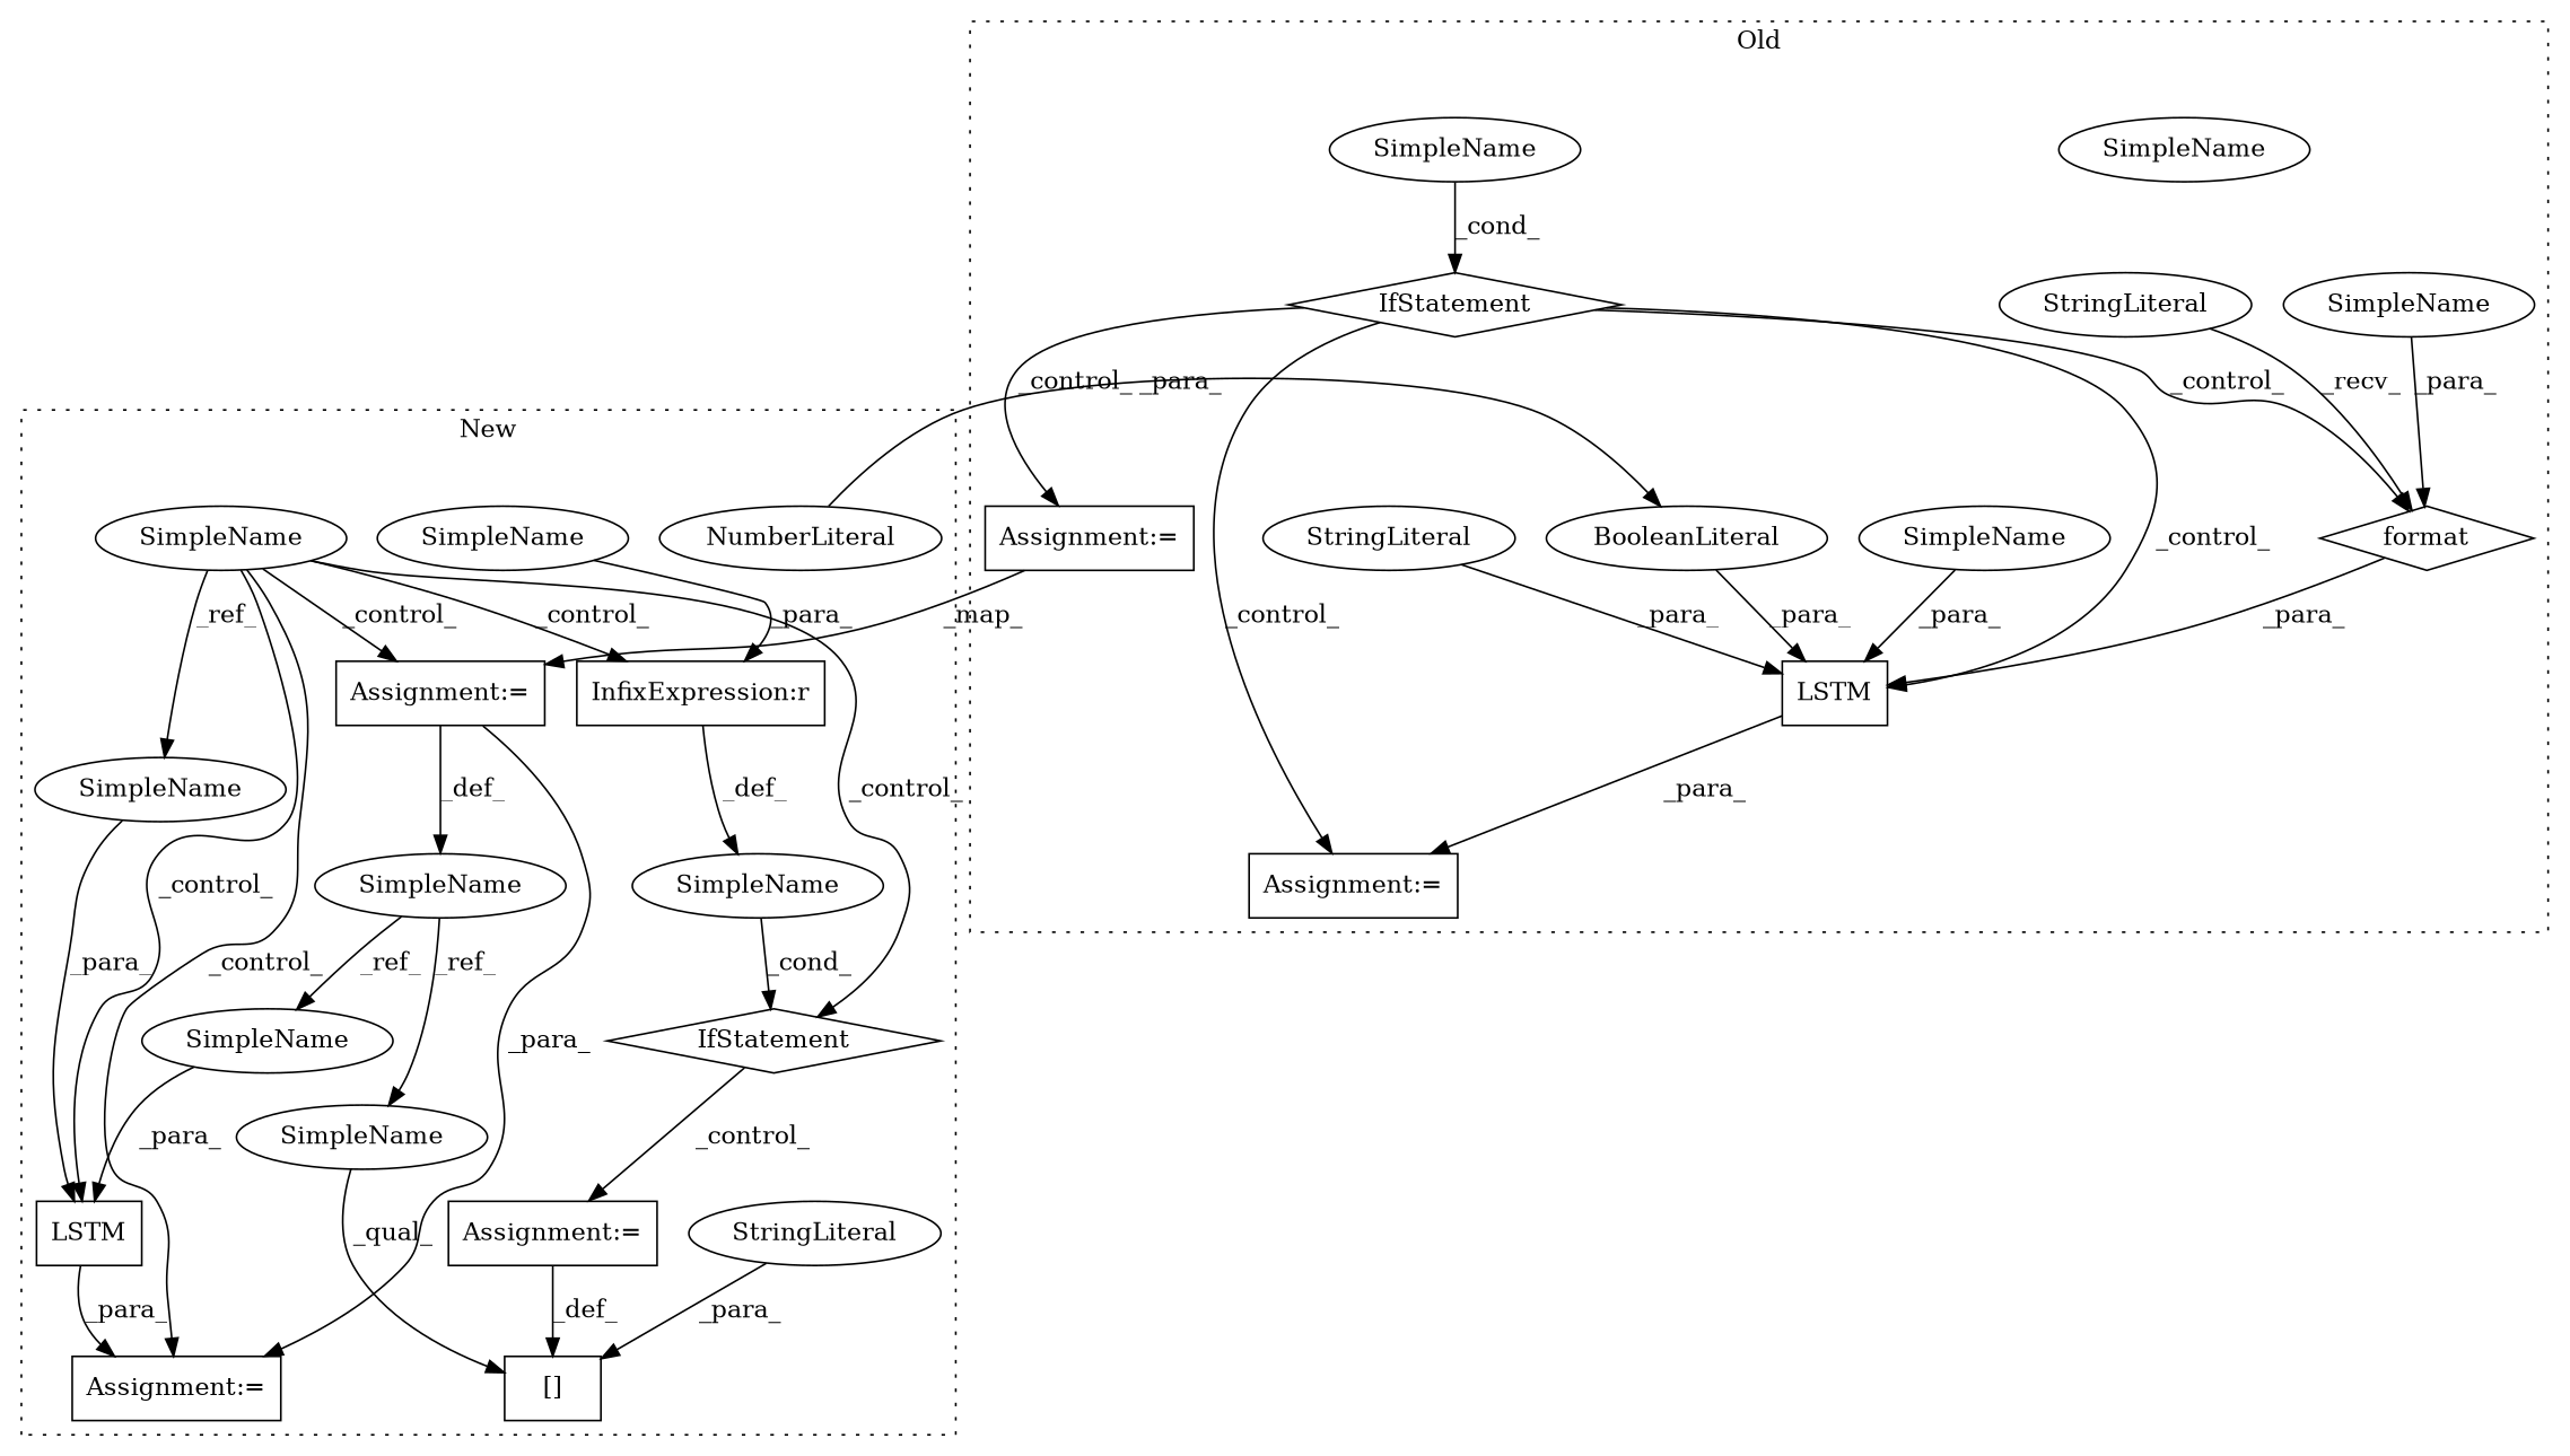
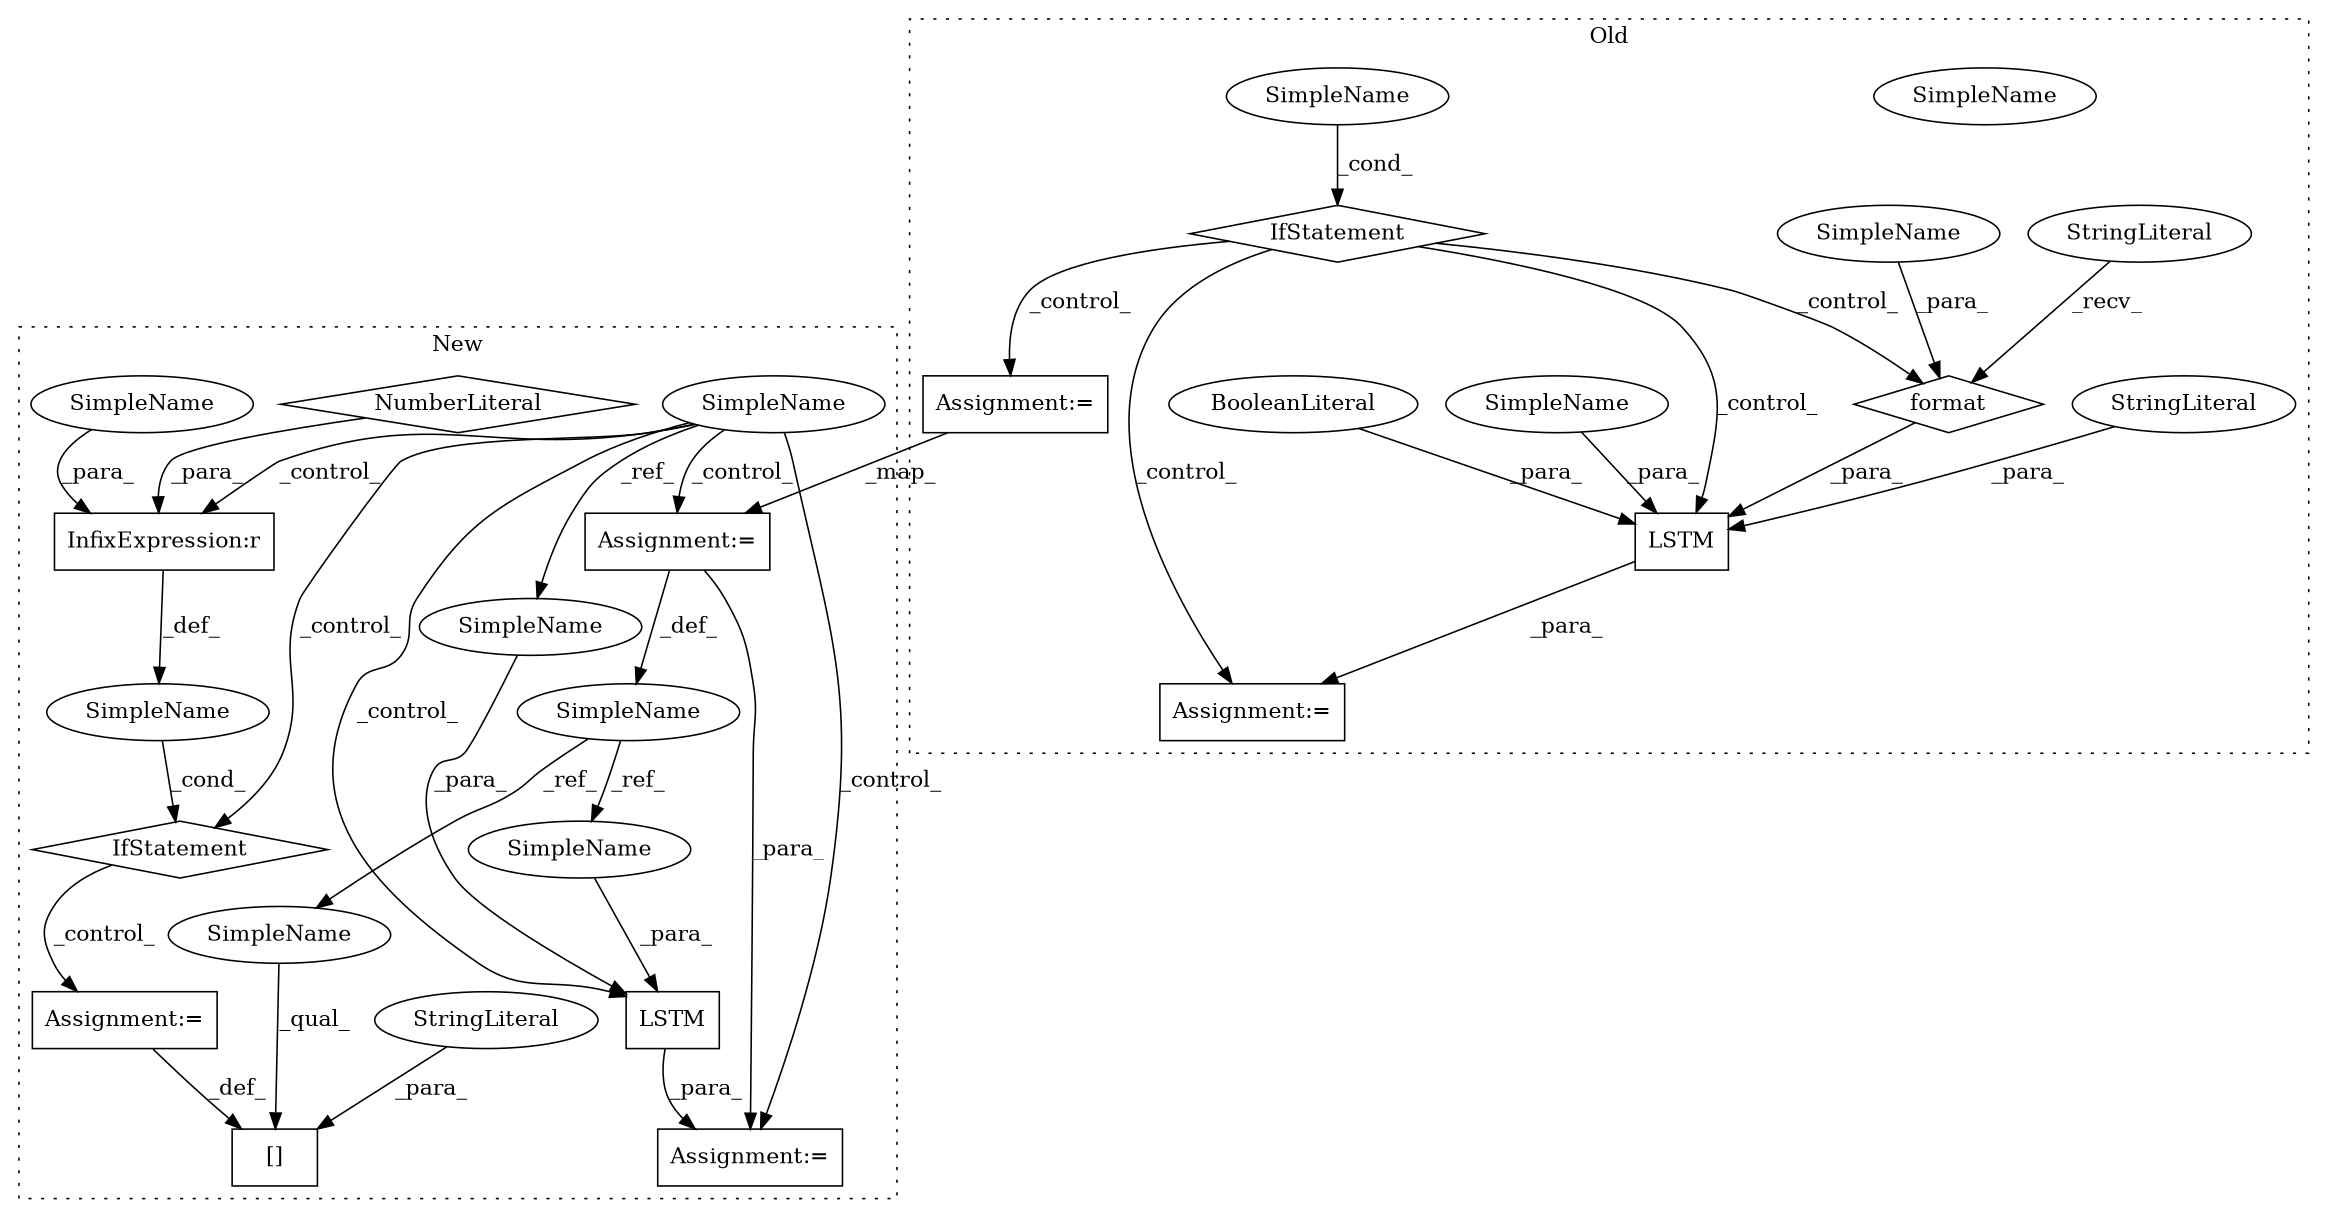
  digraph {
    node [a=42 l=1 s=4788 shape=ellipse]
    n1 [a=25 l="4,2" label=IfStatement s="4784,4789" shape=diamond]
    n2 [label=SimpleName]
    n3 [a=7 label="Assignment:=" s=4805 shape=box]
    n4 [a=32 l="5,1" label=LSTM s="4806,4856" shape=box]
    n5 [a=32 l="7,1" label=format s="4835,4843" shape=diamond]
    n6 [a=9 l=4 label=BooleanLiteral s=4845]
    n7 [a=45 l=6 label=StringLiteral s=4850]
    n8 [a=45 l=12 label=StringLiteral s=4822]
    n9 [a=7 label="Assignment:=" s=4887 shape=box]
    n10 [label=SimpleName s=4842]
    n11 [label=SimpleName]
    n12 [l=10 label=SimpleName s=4811]
    n13 [a=32 l="5,1" label=LSTM s="5036,5058" shape=box]
    n14 [a=7 label="Assignment:=" s=5035 shape=box]
    n15 [l=6 label=SimpleName s=4864]
    n16 [a=2 l="7,1" label="[]" s="4982,5002" shape=box]
    n17 [a=45 l=13 label=StringLiteral s=4989]
    n18 [a=7 label="Assignment:=" s=5003 shape=box]
    n19 [a=27 l=4 label="InfixExpression:r" s=4965 shape=box]
-   n20 [a=34 label=NumberLiteral s=4969]
+   n20 [a=34 label=NumberLiteral s=4969 shape=diamond]
    n21 [label=SimpleName l="" s=""]
    n22 [a=25 l="4,2" label=IfStatement s="4960,4970" shape=diamond]
    n23 [l=10 label=SimpleName s=4821]
    n24 [a=7 label="Assignment:=" s=4870 shape=box]
    n25 [l=10 label=SimpleName s=5041]
    n26 [l=6 label=SimpleName s=4982]
    n27 [l=6 label=SimpleName s=5052]
    n28 [label=SimpleName s=4964]
    subgraph cluster_1 {
      label=Old
      style=dotted
      n1
      n2
      n3
      n4
      n5
      n6
      n7
      n8
      n9
      n10
      n11
      n12
    }
    subgraph cluster_2 {
      label=New
      style=dotted
      n13
      n14
      n15
      n16
      n17
      n18
      n19
      n20
      n21
      n22
      n23
      n24
      n25
      n26
      n27
      n28
    }
    n1 -> n3 [label=_control_]
    n1 -> n4 [label=_control_]
    n1 -> n5 [label=_control_]
    n1 -> n9 [label=_control_]
    n4 -> n3 [label=_para_]
    n5 -> n4 [label=_para_]
    n6 -> n4 [label=_para_]
    n7 -> n4 [label=_para_]
    n8 -> n5 [label=_recv_]
    n9 -> n24 [label=_map_]
    n10 -> n5 [label=_para_]
    n11 -> n1 [label=_cond_]
    n12 -> n4 [label=_para_]
    n13 -> n14 [label=_para_]
    n15 -> n26 [label=_ref_]
    n15 -> n27 [label=_ref_]
    n17 -> n16 [label=_para_]
    n18 -> n16 [label=_def_]
    n19 -> n21 [label=_def_]
-   n20 -> n6 [label=_para_]
+   n20 -> n19 [label=_para_]
    n21 -> n22 [label=_cond_]
    n22 -> n18 [label=_control_]
    n23 -> n13 [label=_control_]
    n23 -> n14 [label=_control_]
    n23 -> n19 [label=_control_]
    n23 -> n22 [label=_control_]
    n23 -> n24 [label=_control_]
    n23 -> n25 [label=_ref_]
    n24 -> n14 [label=_para_]
    n24 -> n15 [label=_def_]
    n25 -> n13 [label=_para_]
    n26 -> n16 [label=_qual_]
    n27 -> n13 [label=_para_]
    n28 -> n19 [label=_para_]
  }
